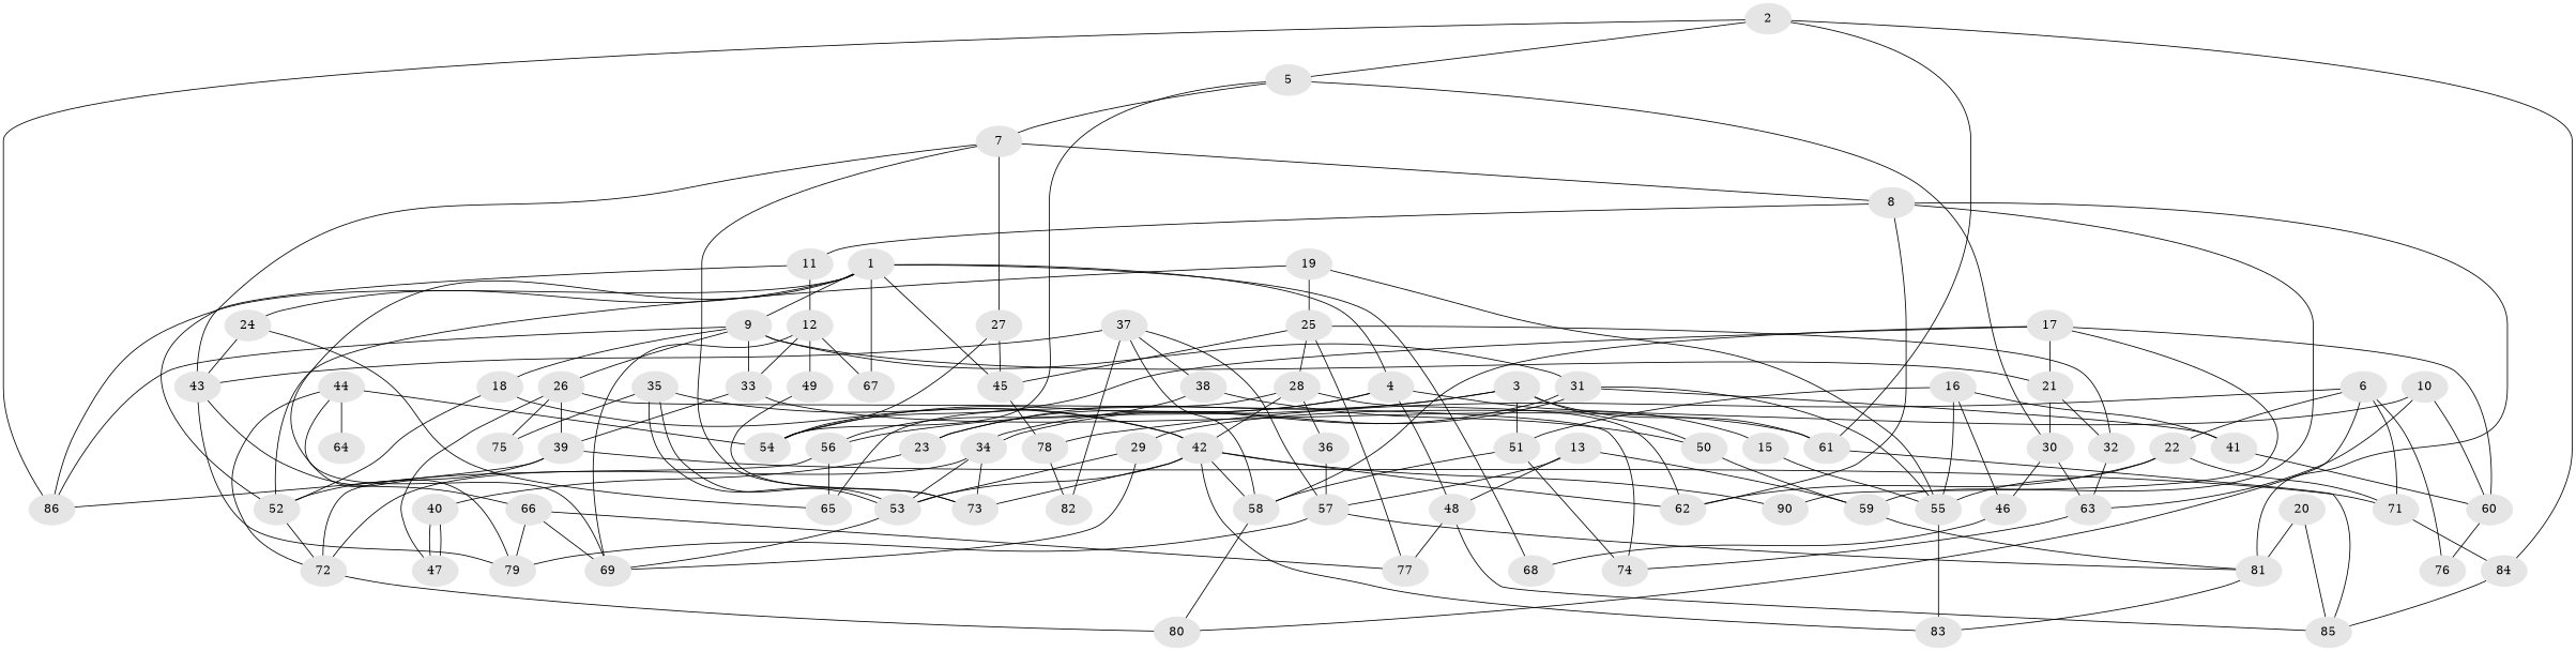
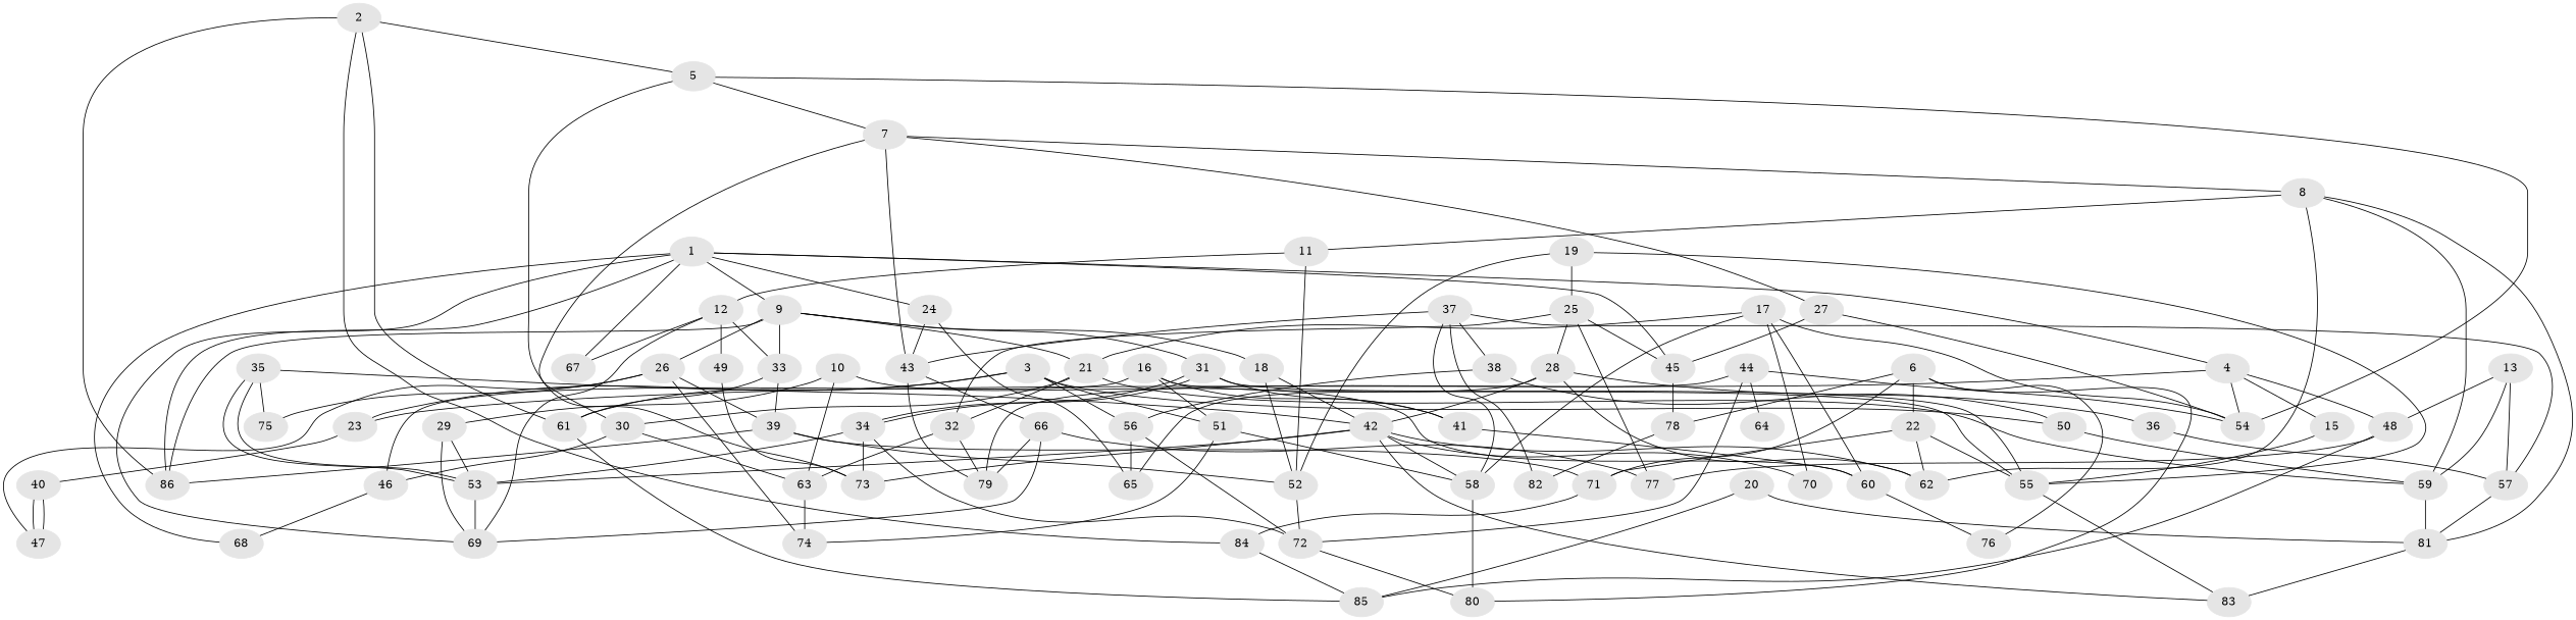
  graph {
    node [color=gray90 style=filled]
    1
    4
    9
    24
    45
    67
    68
    69
    86
    23
    15
    48
    54
    18
    21
    26
    31
    33
    43
    65
    78
    2
    5
    61
    84
    7
    30
    85
    3
    50
    51
    56
    40
    59
    58
    74
    72
    55
    77
    8
    27
    73
    63
    46
    6
    22
    71
    76
    80
    62
    82
    11
    81
    66
    79
    12
    52
    83
    42
    32
    39
    47
    75
    41
    34
    10
    29
    60
    53
    49
    13
    57
    25
    28
    16
    17
-   70 [label=90]
+   70
    19
    20
    36
    35
    37
    38
    44
    64
    1 -- 4
    1 -- 9
    1 -- 24
    1 -- 45
    1 -- 67
    1 -- 68
    1 -- 69
    1 -- 86
    4 -- 23
    4 -- 15
    4 -- 48
    4 -- 54
    9 -- 86
    9 -- 18
    9 -- 21
    9 -- 26
    9 -- 31
    9 -- 33
    24 -- 43
    24 -- 65
    45 -- 78
    23 -- 40
    15 -- 55
    48 -- 85
    48 -- 77
    18 -- 52
    18 -- 42
    21 -- 30
+   21 -- 59
    21 -- 32
    26 -- 74
    26 -- 39
    26 -- 47
    26 -- 75
    31 -- 55
    31 -- 41
    31 -- 34
    31 -- 34
    33 -- 61
    33 -- 39
    43 -- 66
    43 -- 79
    78 -- 82
    2 -- 86
    2 -- 5
    2 -- 61
    2 -- 84
    5 -- 54
    5 -- 7
    5 -- 30
    61 -- 85
    84 -- 85
    7 -- 43
    7 -- 8
    7 -- 27
    7 -- 73
    30 -- 63
    30 -- 46
    3 -- 23
    3 -- 61
    3 -- 50
    3 -- 51
    3 -- 56
    50 -- 59
    51 -- 58
    51 -- 74
    56 -- 65
    56 -- 72
    40 -- 47
    40 -- 47
    59 -- 81
    58 -- 80
    72 -- 80
    55 -- 83
    8 -- 59
    8 -- 62
    8 -- 11
    8 -- 81
    27 -- 45
    27 -- 54
    63 -- 74
    46 -- 68
    6 -- 78
    6 -- 22
    6 -- 71
    6 -- 76
    6 -- 80
    22 -- 55
    22 -- 71
    22 -- 62
    71 -- 84
    11 -- 12
    11 -- 52
    81 -- 83
    66 -- 69
    66 -- 77
    66 -- 79
    12 -- 67
    12 -- 69
    12 -- 33
    12 -- 49
    52 -- 72
    42 -- 58
    42 -- 73
    42 -- 62
    42 -- 83
    42 -- 53
    42 -- 70
    32 -- 63
    39 -- 86
    39 -- 71
    39 -- 52
    41 -- 60
    34 -- 72
    34 -- 73
    34 -- 53
    10 -- 63
    10 -- 29
    10 -- 60
    29 -- 69
    29 -- 53
    60 -- 76
    53 -- 69
    49 -- 73
    13 -- 48
    13 -- 59
    13 -- 57
    57 -- 81
-   57 -- 79
+   32 -- 79
    25 -- 45
    25 -- 77
    25 -- 32
    25 -- 28
    28 -- 65
    28 -- 62
    28 -- 42
    28 -- 36
    16 -- 51
    16 -- 55
    16 -- 46
    16 -- 41
    17 -- 54
    17 -- 21
    17 -- 58
    17 -- 60
    17 -- 70
    19 -- 55
    19 -- 52
    19 -- 25
    20 -- 85
    20 -- 81
    36 -- 57
    35 -- 42
    35 -- 75
    35 -- 53
    35 -- 53
    37 -- 43
    37 -- 58
    37 -- 82
    37 -- 57
    37 -- 38
    38 -- 50
    38 -- 56
    44 -- 54
    44 -- 72
    44 -- 79
    44 -- 64
  }
